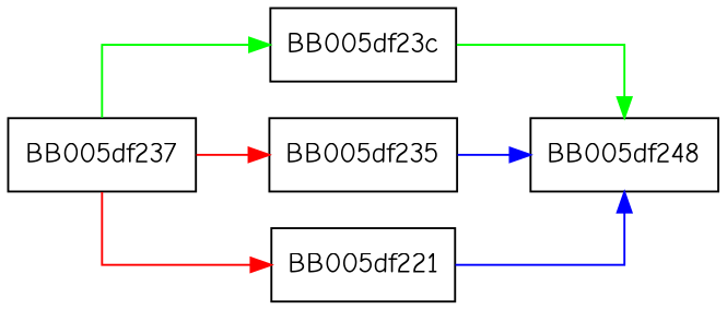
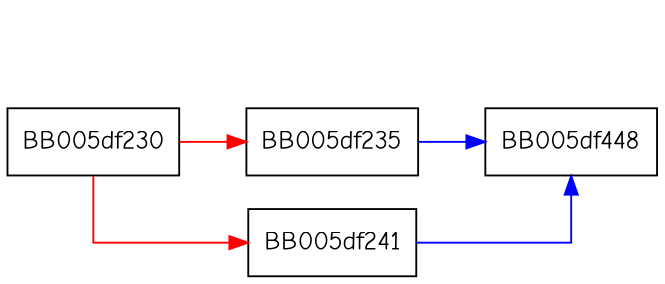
  digraph {
    fontname="Comic Neue"
    rankdir=LR
    splines=ortho
    node [fontname="Comic Neue" shape=box]
    edge [color=green fontname="Comic Neue"]
-   BB005df230 [label=BB005df237]
-   BB005df23c
+   BB005df230
    BB005df235
-   BB005df241 [label=BB005df221]
-   BB005df248
-   BB005df230 -> BB005df23c
+   BB005df241
+   BB005df248 [label=BB005df448]
    BB005df230 -> BB005df235 [color=red]
    BB005df230 -> BB005df241 [color=red]
-   BB005df23c -> BB005df248
    BB005df235 -> BB005df248 [color=blue]
    BB005df241 -> BB005df248 [color=blue]
  }
